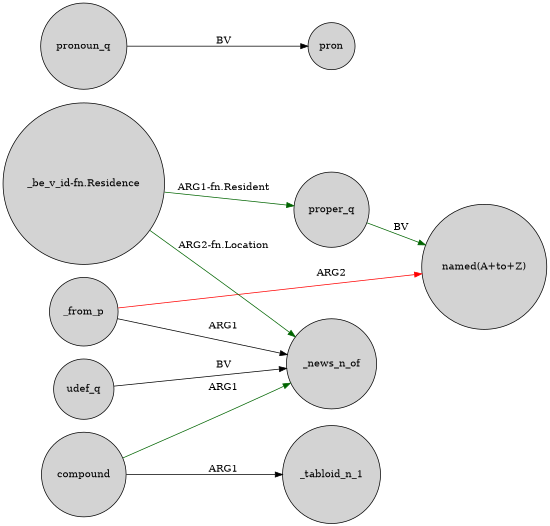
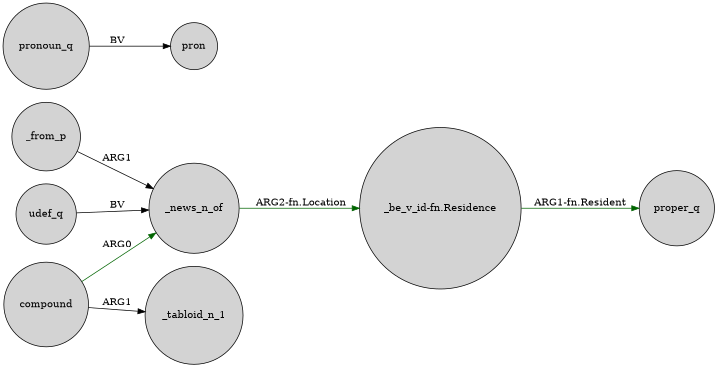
  digraph {
    rankdir=LR
    node [shape=circle style=filled]
    edge [color=black]
    _from_p
    _news_n_of
-   "named(A+to+Z)"
    udef_q
    "_be_v_id-fn.Residence"
    proper_q
    pronoun_q
    pron
    compound
    _tabloid_n_1
    _from_p -> _news_n_of [label=ARG1]
-   _from_p -> "named(A+to+Z)" [color=red label=ARG2]
    udef_q -> _news_n_of [label=BV]
-   "_be_v_id-fn.Residence" -> _news_n_of [color=darkgreen label="ARG2-fn.Location"]
+   _news_n_of -> "_be_v_id-fn.Residence" [color=darkgreen label="ARG2-fn.Location"]
    "_be_v_id-fn.Residence" -> proper_q [color=darkgreen label="ARG1-fn.Resident"]
-   proper_q -> "named(A+to+Z)" [color=darkgreen label=BV]
    pronoun_q -> pron [label=BV]
-   compound -> _news_n_of [color=darkgreen label=ARG1]
+   compound -> _news_n_of [color=darkgreen label=ARG0]
    compound -> _tabloid_n_1 [label=ARG1]
  }
